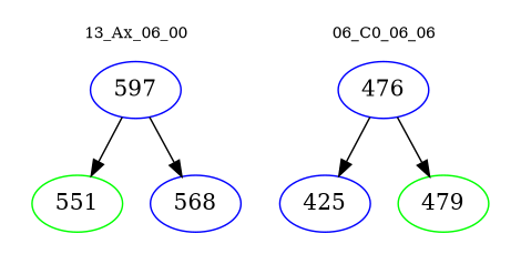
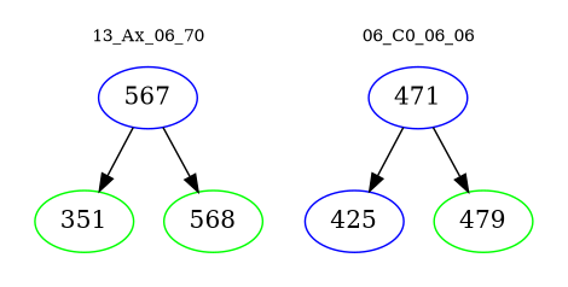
  digraph {
    node [color=blue]
    edge [color=black]
-   n1 [label=597]
-   n2 [color=green label=551]
-   n3 [label=568]
-   n4 [label=476]
+   n1 [label=567]
+   n2 [color=green label=351]
+   n3 [color=green label=568]
+   n4 [label=471]
    n5 [label=425]
    n6 [color=green label=479]
    subgraph cluster_1 {
      color=white
      fontsize=10
-     label="13_Ax_06_00"
+     label="13_Ax_06_70"
      n1
      n2
      n3
    }
    subgraph cluster_2 {
      color=white
      fontsize=10
      label="06_C0_06_06"
      n4
      n5
      n6
    }
    n1 -> n2
    n1 -> n3
    n4 -> n5
    n4 -> n6
  }
